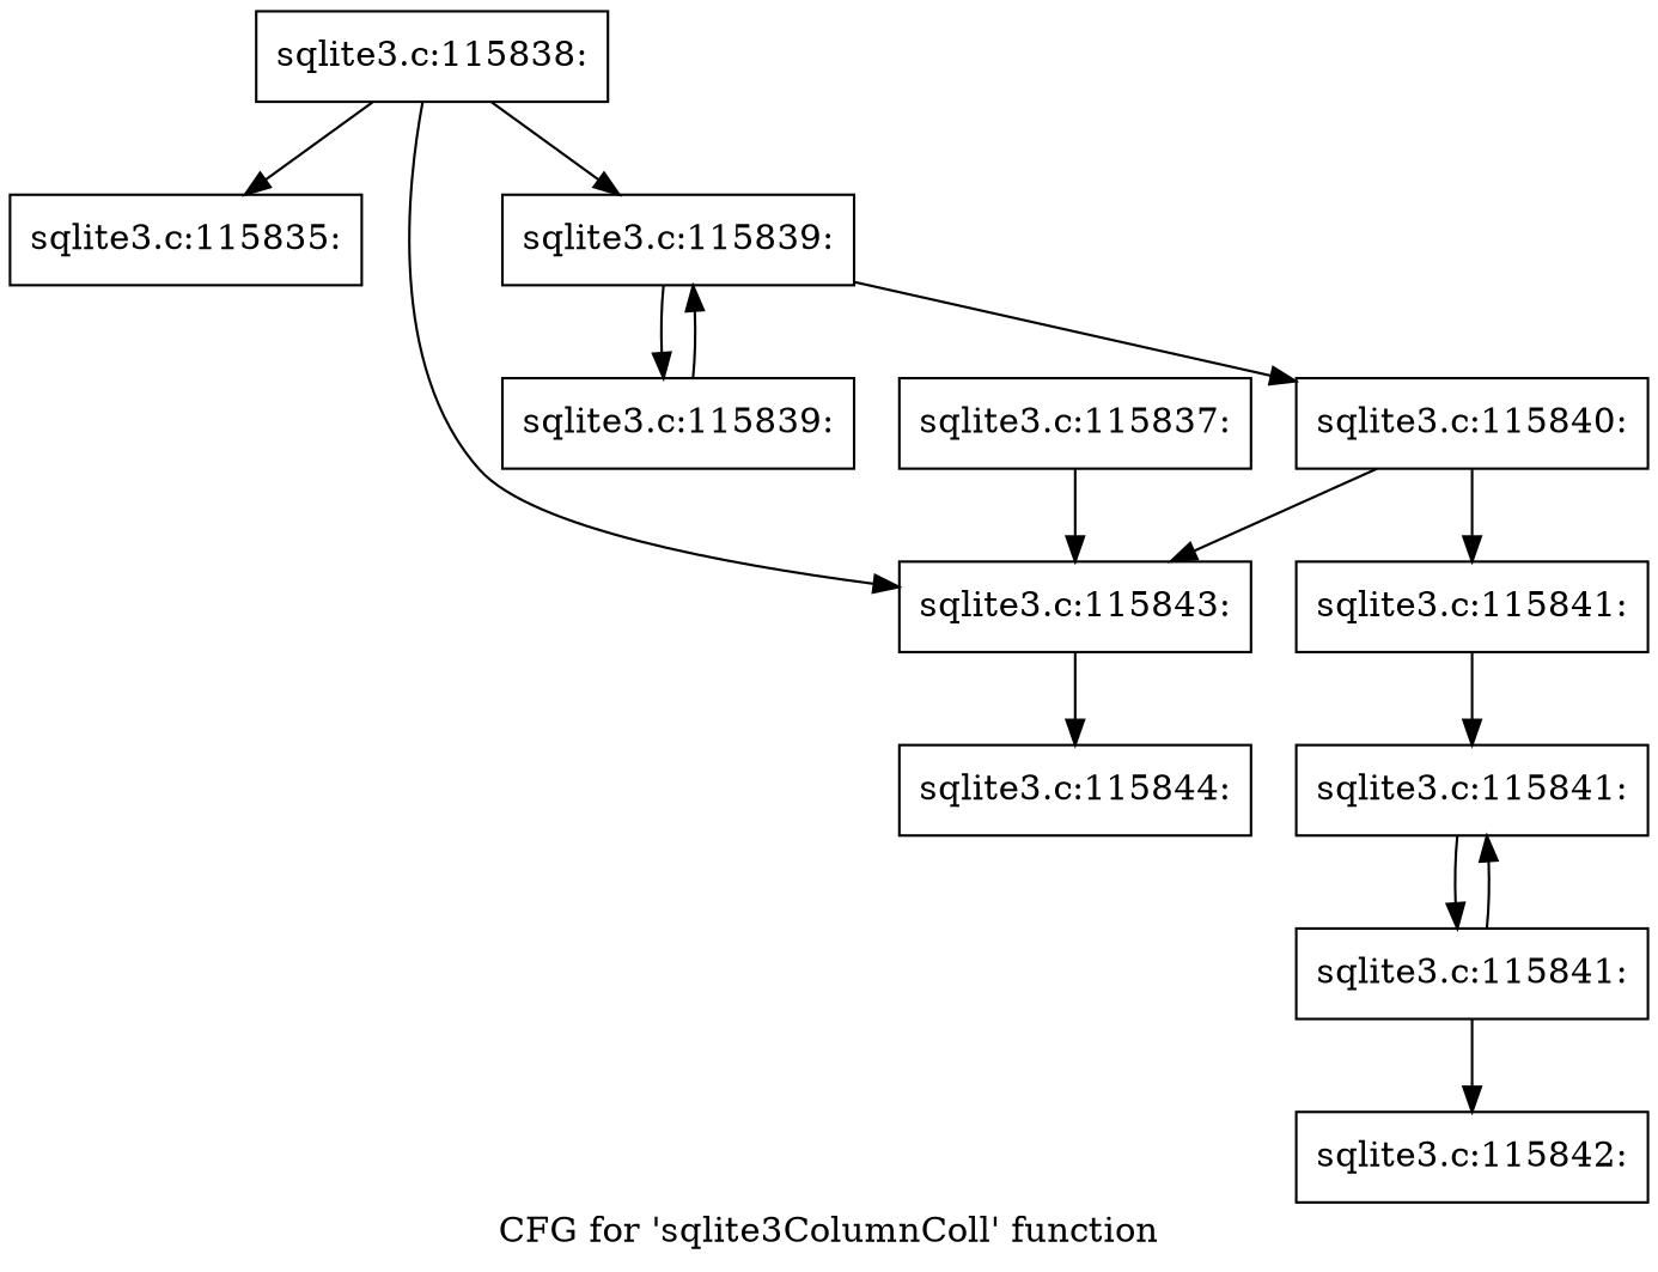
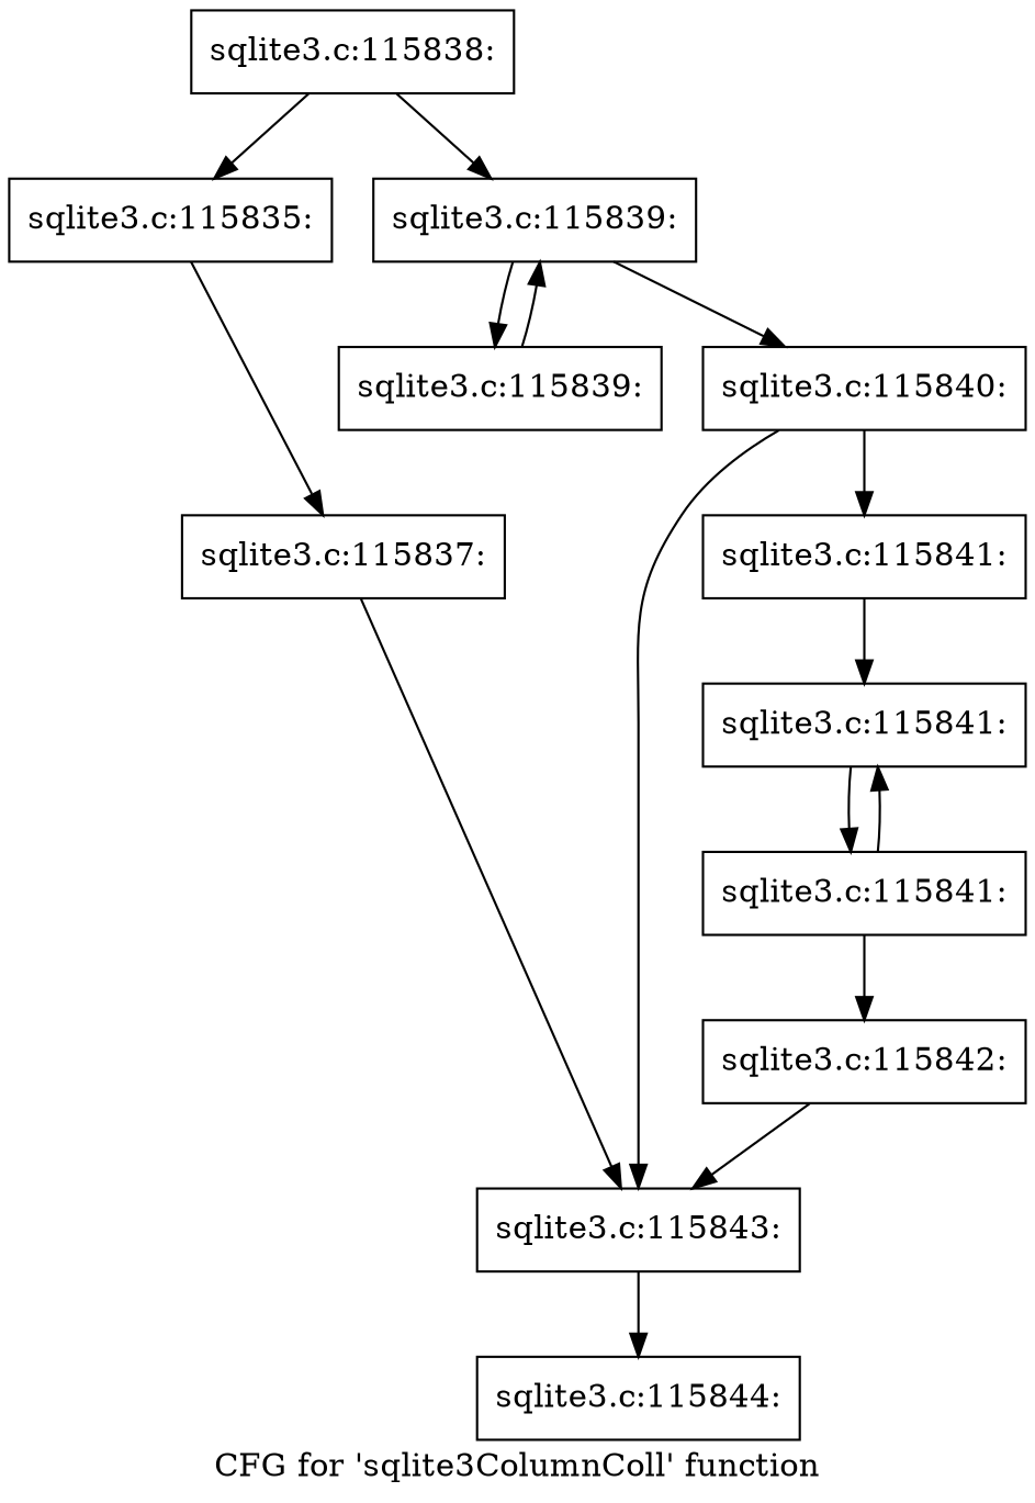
  digraph {
    label="CFG for 'sqlite3ColumnColl' function"
    node [shape=record]
    n1 [label="{sqlite3.c:115835:}"]
    n2 [label="{sqlite3.c:115837:}"]
    n3 [label="{sqlite3.c:115843:}"]
    n4 [label="{sqlite3.c:115838:}"]
    n5 [label="{sqlite3.c:115839:}"]
    n6 [label="{sqlite3.c:115844:}"]
    n7 [label="{sqlite3.c:115839:}"]
    n8 [label="{sqlite3.c:115840:}"]
    n9 [label="{sqlite3.c:115841:}"]
    n10 [label="{sqlite3.c:115841:}"]
    n11 [label="{sqlite3.c:115841:}"]
    n12 [label="{sqlite3.c:115842:}"]
+   n1 -> n2
    n2 -> n3
    n3 -> n6
    n4 -> n1
    n4 -> n5
    n5 -> n7
    n5 -> n8
    n7 -> n5
    n8 -> n3
    n8 -> n9
    n9 -> n10
    n10 -> n11
    n11 -> n10
    n11 -> n12
-   n4 -> n3
+   n12 -> n3
  }
